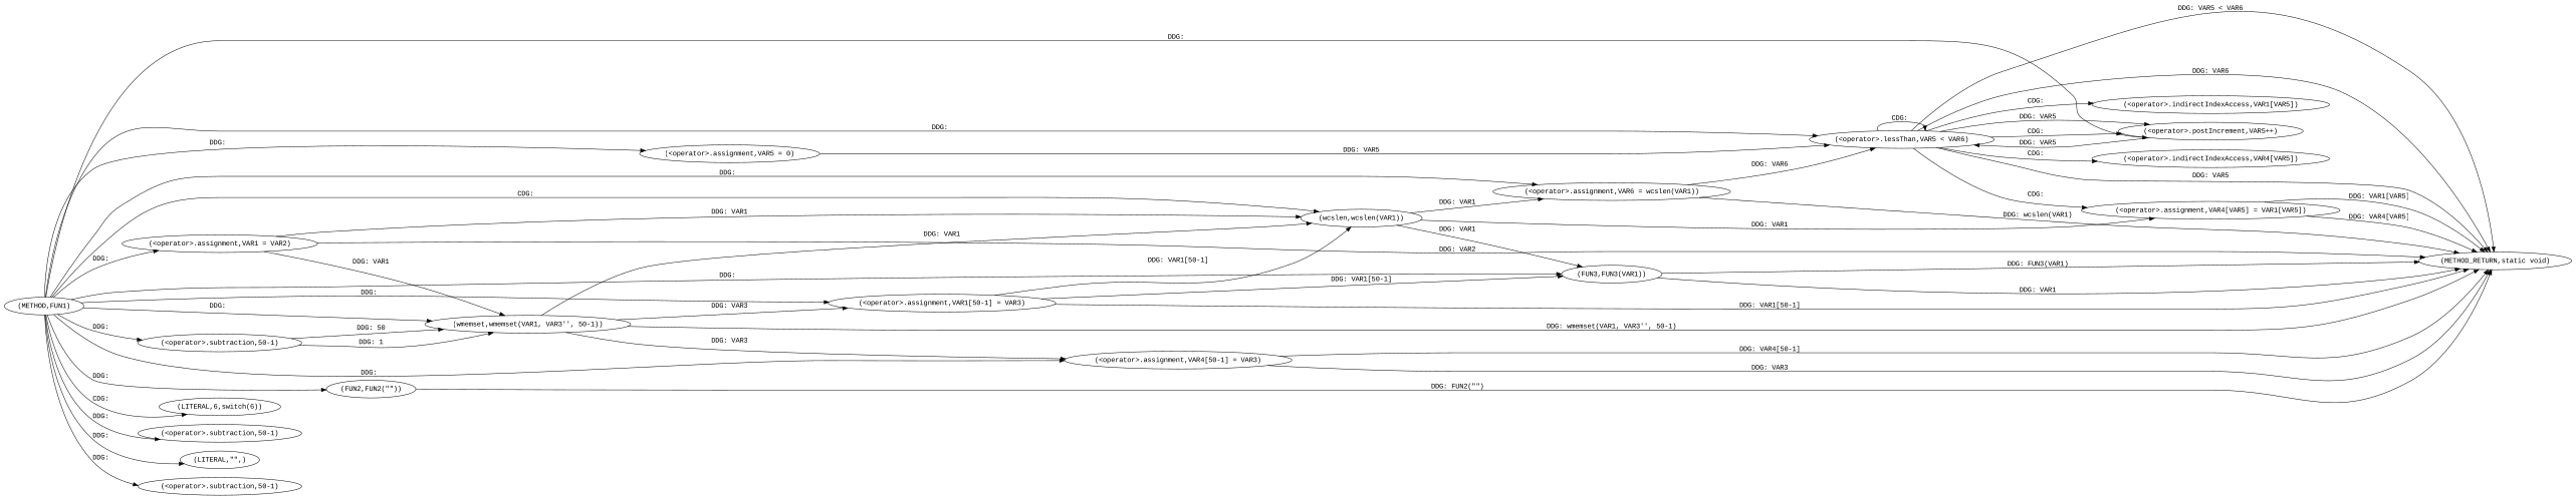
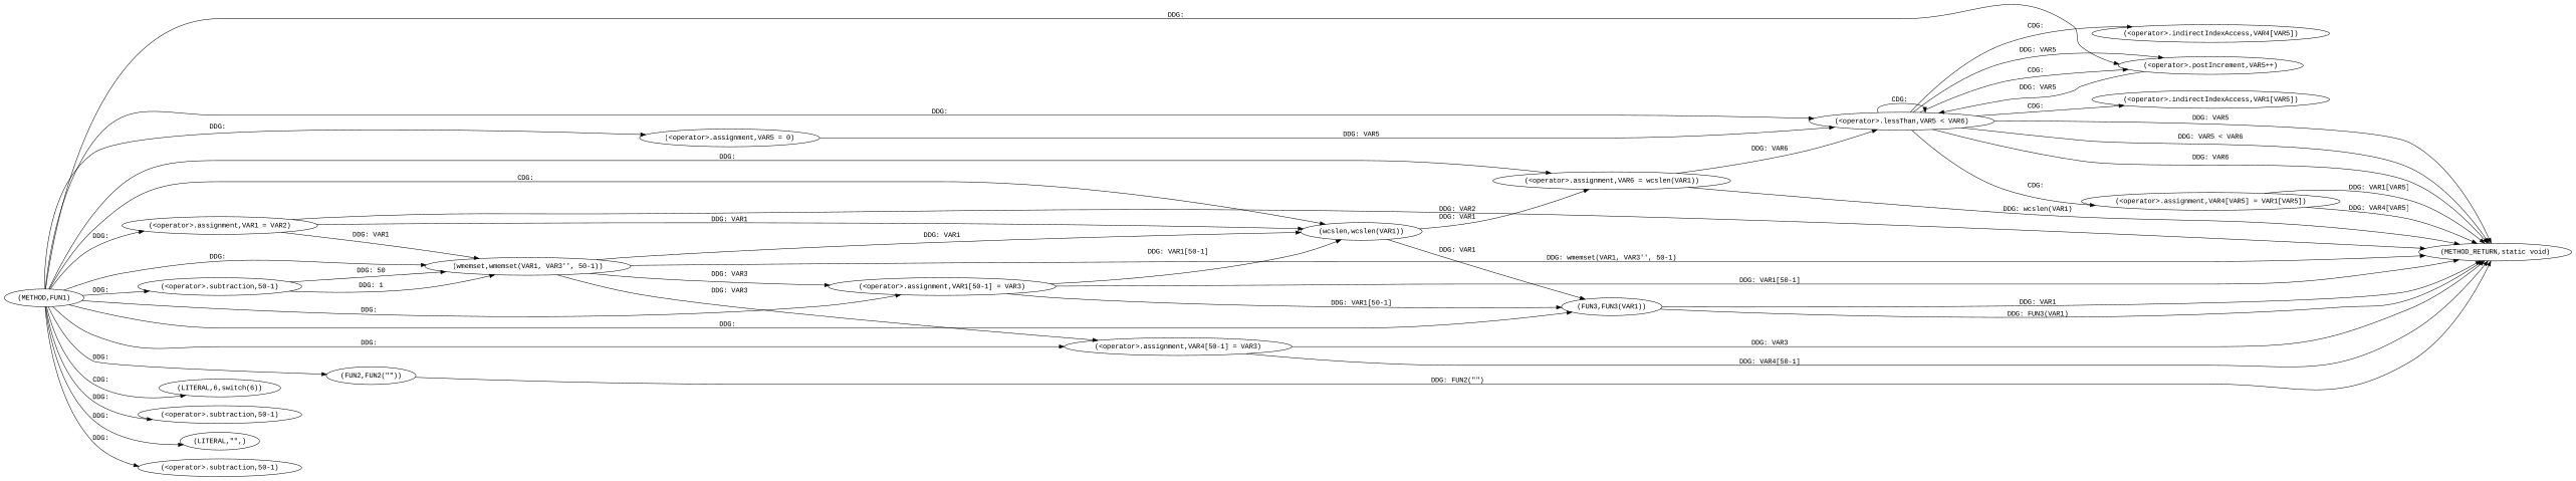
  digraph {
    fontname="Liberation Mono"
    rankdir=LR
    node [fontname="Liberation Mono"]
    edge [fontname="Liberation Mono"]
    n1 [label="(METHOD,FUN1)"]
    n2 [label="(<operator>.assignment,VAR1 = VAR2)"]
    n3 [label="(LITERAL,6,switch(6))"]
    n4 [label="(wmemset,wmemset(VAR1, VAR3'', 50-1))"]
    n5 [label="(<operator>.subtraction,50-1)"]
    n6 [label="(<operator>.assignment,VAR1[50-1] = VAR3)"]
    n7 [label="(<operator>.subtraction,50-1)"]
    n8 [label="(FUN2,FUN2(\"\"))"]
    n9 [label="(LITERAL,\"\",)"]
    n10 [label="(<operator>.assignment,VAR6 = wcslen(VAR1))"]
    n11 [label="(wcslen,wcslen(VAR1))"]
    n12 [label="(<operator>.assignment,VAR5 = 0)"]
    n13 [label="(<operator>.lessThan,VAR5 < VAR6)"]
    n14 [label="(<operator>.postIncrement,VAR5++)"]
    n15 [label="(<operator>.assignment,VAR4[50-1] = VAR3)"]
    n16 [label="(<operator>.subtraction,50-1)"]
    n17 [label="(FUN3,FUN3(VAR1))"]
    n18 [label="(METHOD_RETURN,static void)"]
    n19 [label="(<operator>.assignment,VAR4[VAR5] = VAR1[VAR5])"]
    n20 [label="(<operator>.indirectIndexAccess,VAR4[VAR5])"]
    n21 [label="(<operator>.indirectIndexAccess,VAR1[VAR5])"]
    n1 -> n2 [label="DDG: "]
    n1 -> n3 [label="CDG: "]
    n1 -> n4 [label="DDG: "]
    n1 -> n5 [label="DDG: "]
    n1 -> n6 [label="DDG: "]
    n1 -> n7 [label="DDG: "]
    n1 -> n8 [label="DDG: "]
    n1 -> n9 [label="DDG: "]
    n1 -> n10 [label="DDG: "]
    n1 -> n11 [label="CDG: "]
    n1 -> n12 [label="DDG: "]
    n1 -> n13 [label="DDG: "]
    n1 -> n14 [label="DDG: "]
    n1 -> n15 [label="DDG: "]
    n1 -> n16 [label="DDG: "]
    n1 -> n17 [label="DDG: "]
    n2 -> n4 [label="DDG: VAR1"]
    n2 -> n11 [label="DDG: VAR1"]
    n2 -> n18 [label="DDG: VAR2"]
    n4 -> n6 [label="DDG: VAR3"]
    n4 -> n11 [label="DDG: VAR1"]
    n4 -> n15 [label="DDG: VAR3"]
    n4 -> n18 [label="DDG: wmemset(VAR1, VAR3'', 50-1)"]
    n5 -> n4 [label="DDG: 50"]
    n5 -> n4 [label="DDG: 1"]
    n6 -> n11 [label="DDG: VAR1[50-1]"]
    n6 -> n17 [label="DDG: VAR1[50-1]"]
    n6 -> n18 [label="DDG: VAR1[50-1]"]
    n8 -> n18 [label="DDG: FUN2(\"\")"]
    n10 -> n13 [label="DDG: VAR6"]
    n10 -> n18 [label="DDG: wcslen(VAR1)"]
    n11 -> n10 [label="DDG: VAR1"]
    n11 -> n17 [label="DDG: VAR1"]
-   n11 -> n19 [label="DDG: VAR1"]
    n12 -> n13 [label="DDG: VAR5"]
    n13 -> n13 [label="CDG: "]
    n13 -> n14 [label="DDG: VAR5"]
    n13 -> n14 [label="CDG: "]
    n13 -> n18 [label="DDG: VAR5"]
    n13 -> n18 [label="DDG: VAR5 < VAR6"]
    n13 -> n18 [label="DDG: VAR6"]
    n13 -> n19 [label="CDG: "]
    n13 -> n20 [label="CDG: "]
    n13 -> n21 [label="CDG: "]
    n14 -> n13 [label="DDG: VAR5"]
    n15 -> n18 [label="DDG: VAR3"]
    n15 -> n18 [label="DDG: VAR4[50-1]"]
    n17 -> n18 [label="DDG: VAR1"]
    n17 -> n18 [label="DDG: FUN3(VAR1)"]
    n19 -> n18 [label="DDG: VAR1[VAR5]"]
    n19 -> n18 [label="DDG: VAR4[VAR5]"]
  }
